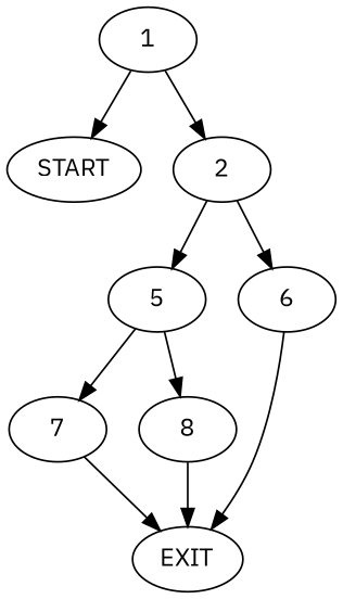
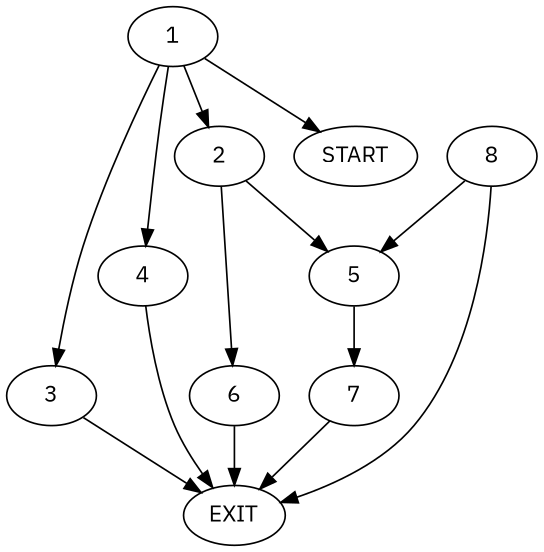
  digraph {
    fontname="IBM Plex Sans"
    node [fontname="IBM Plex Sans"]
    edge [fontname="IBM Plex Sans"]
    n1 [label=START]
    1
    2
+   3
+   4
    n6 [label=EXIT]
    5
    6
    7
    8
    1 -> n1
    1 -> 2
+   1 -> 3
+   1 -> 4
    2 -> 5
    2 -> 6
+   3 -> n6
+   4 -> n6
    5 -> 7
-   5 -> 8
+   8 -> 5
    6 -> n6
    7 -> n6
    8 -> n6
  }
